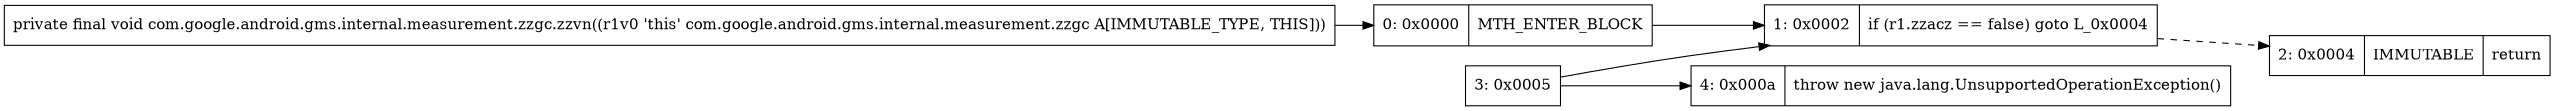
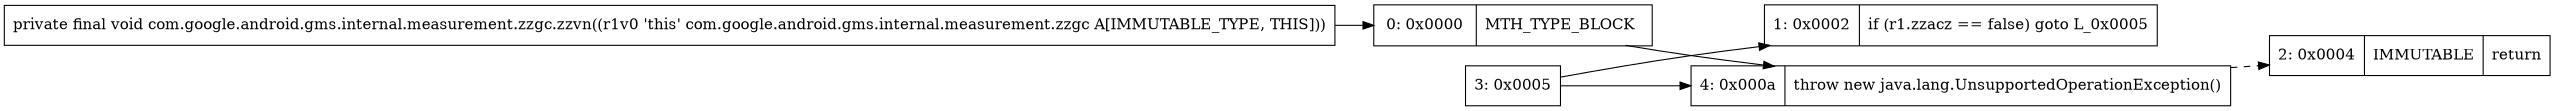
  digraph {
    rankdir=LR
    node [shape=record]
-   n1 [label="{0\:\ 0x0000|MTH_ENTER_BLOCK\l}"]
-   n2 [label="{1\:\ 0x0002|if (r1.zzacz == false) goto L_0x0004\l}"]
+   n1 [label="{0\:\ 0x0000|MTH_TYPE_BLOCK\l}"]
+   n2 [label="{1\:\ 0x0002|if (r1.zzacz == false) goto L_0x0005\l}"]
    n3 [label="{2\:\ 0x0004|IMMUTABLE\l|return\l}"]
    n4 [label="{3\:\ 0x0005}"]
    n5 [label="{4\:\ 0x000a|throw new java.lang.UnsupportedOperationException()\l}"]
    n6 [label="{private final void com.google.android.gms.internal.measurement.zzgc.zzvn((r1v0 'this' com.google.android.gms.internal.measurement.zzgc A[IMMUTABLE_TYPE, THIS])) }"]
-   n1 -> n2
-   n2 -> n3 [style=dashed]
+   n1 -> n5
+   n5 -> n3 [style=dashed]
    n4 -> n2
    n4 -> n5
    n6 -> n1
  }
